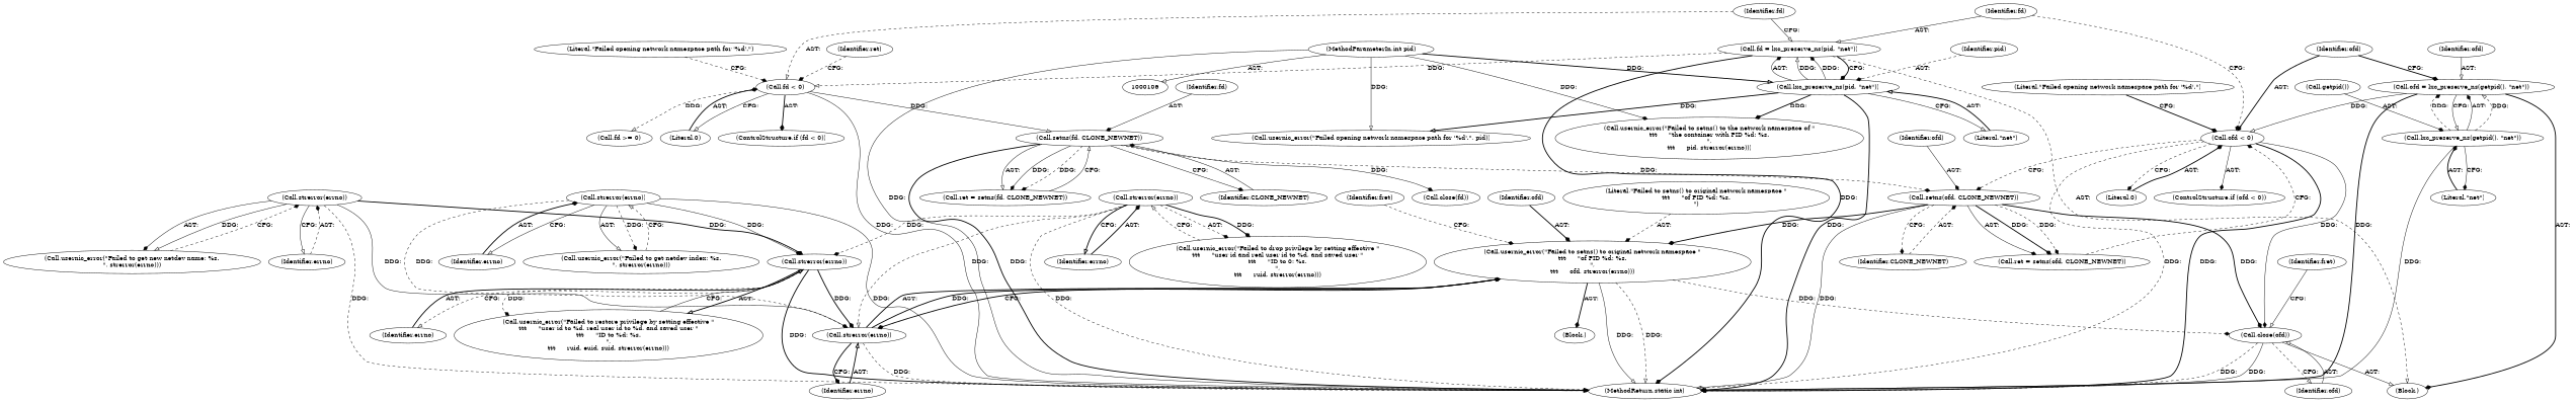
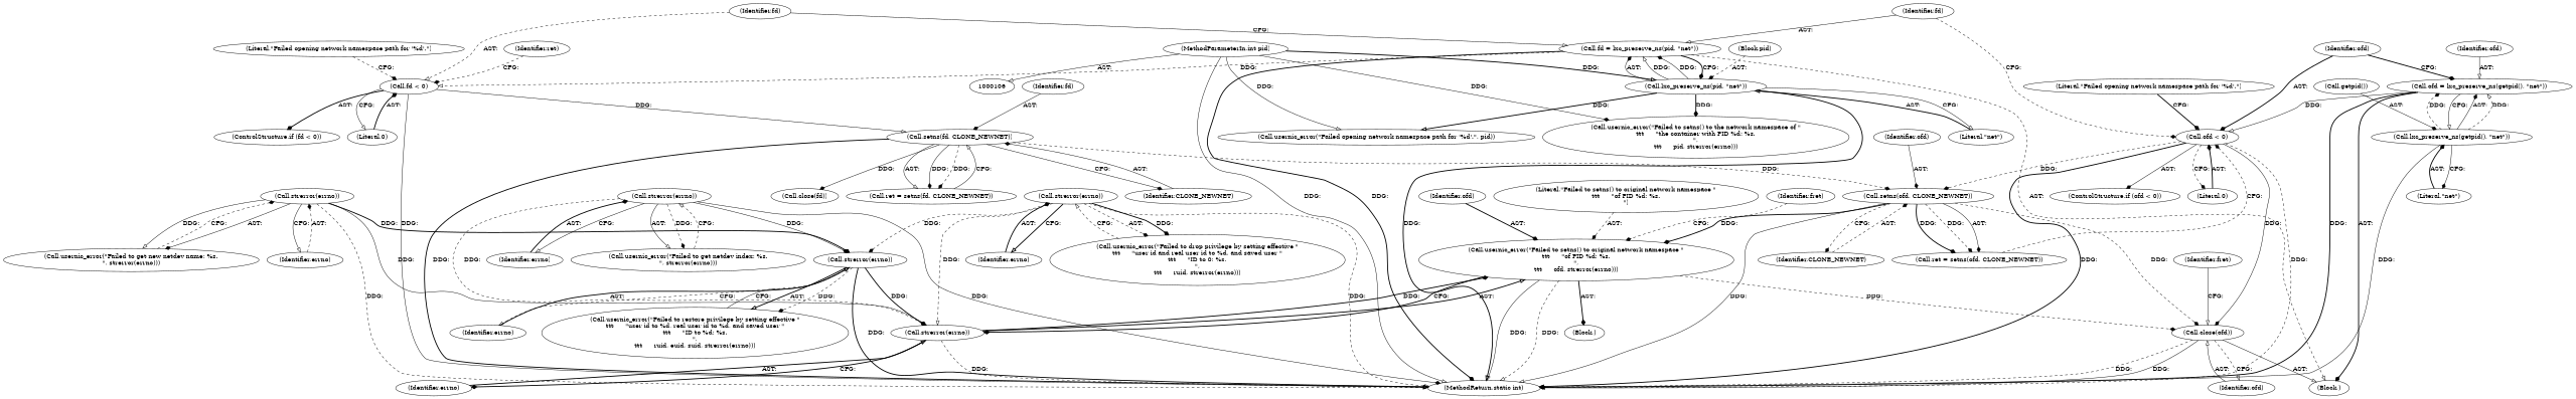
  digraph {
    edge [arrowhead=diamond style=solid]
    n1 [label="(Call,close(ofd))"]
    n2 [label="(Block,)"]
    n3 [label="(Identifier,ofd)"]
    n4 [label="(MethodReturn,static int)"]
    n5 [label="(Call,usernic_error(\"Failed to setns() to original network namespace \"\n\t\t\t      \"of PID %d: %s.\n\",\n\t\t\t      ofd, strerror(errno)))"]
    n6 [label="(Call,strerror(errno))"]
    n7 [label="(Block,)"]
    n8 [label="(Identifier,errno)"]
    n9 [label="(Call,setns(ofd, CLONE_NEWNET))"]
    n10 [label="(Call,ret = setns(ofd, CLONE_NEWNET))"]
    n11 [label="(Identifier,CLONE_NEWNET)"]
    n12 [label="(Call,ofd < 0)"]
    n13 [label="(Literal,0)"]
    n14 [label="(ControlStructure,if (ofd < 0))"]
    n15 [label="(Call,ofd = lxc_preserve_ns(getpid(), \"net\"))"]
    n16 [label="(Call,lxc_preserve_ns(getpid(), \"net\"))"]
    n17 [label="(Literal,\"net\")"]
    n18 [label="(Call,setns(fd, CLONE_NEWNET))"]
    n19 [label="(Call,ret = setns(fd, CLONE_NEWNET))"]
    n20 [label="(Identifier,CLONE_NEWNET)"]
    n21 [label="(Call,close(fd))"]
    n22 [label="(Call,fd < 0)"]
    n23 [label="(ControlStructure,if (fd < 0))"]
    n24 [label="(Literal,0)"]
-   n25 [label="(Call,fd >= 0)"]
    n26 [label="(Call,fd = lxc_preserve_ns(pid, \"net\"))"]
    n27 [label="(Call,lxc_preserve_ns(pid, \"net\"))"]
    n28 [label="(Literal,\"net\")"]
    n29 [label="(Call,usernic_error(\"Failed opening network namespace path for '%d'.\", pid))"]
    n30 [label="(Call,usernic_error(\"Failed to setns() to the network namespace of \"\n\t\t\t      \"the container with PID %d: %s.\n\",\n\t\t\t      pid, strerror(errno)))"]
    n31 [label="(MethodParameterIn,int pid)"]
    1000106
    n33 [label="(Call,strerror(errno))"]
    n34 [label="(Call,strerror(errno))"]
    n35 [label="(Call,usernic_error(\"Failed to get new netdev name: %s.\n\", strerror(errno)))"]
    n36 [label="(Identifier,errno)"]
    n37 [label="(Identifier,errno)"]
    n38 [label="(Call,usernic_error(\"Failed to restore privilege by setting effective \"\n\t\t\t      \"user id to %d, real user id to %d, and saved user \"\n\t\t\t      \"ID to %d: %s.\n\",\n\t\t\t      ruid, euid, suid, strerror(errno)))"]
    n39 [label="(Call,strerror(errno))"]
    n40 [label="(Call,usernic_error(\"Failed to get netdev index: %s.\n\", strerror(errno)))"]
    n41 [label="(Identifier,errno)"]
    n42 [label="(Call,strerror(errno))"]
    n43 [label="(Call,usernic_error(\"Failed to drop privilege by setting effective \"\n\t\t\t      \"user id and real user id to %d, and saved user \"\n\t\t\t      \"ID to 0: %s.\n\",\n\t\t\t      ruid, strerror(errno)))"]
    n44 [label="(Identifier,errno)"]
    n45 [label="(Call,getpid())"]
    n46 [label="(Identifier,fret)"]
    n47 [label="(Identifier,ofd)"]
    n48 [label="(Identifier,ret)"]
    n49 [label="(Identifier,ofd)"]
    n50 [label="(Identifier,fd)"]
    n51 [label="(Identifier,fd)"]
    n52 [label="(Identifier,fd)"]
-   n53 [label="(Identifier,pid)"]
+   n53 [label="(Block,pid)"]
    n54 [label="(Identifier,ofd)"]
    n55 [label="(Literal,\"Failed opening network namespace path for '%d'.\")"]
    n56 [label="(Literal,\"Failed to setns() to original network namespace \"\n\t\t\t      \"of PID %d: %s.\n\")"]
    n57 [label="(Literal,\"Failed opening network namespace path for '%d'.\")"]
    n58 [label="(Identifier,fret)"]
    n59 [label="(Identifier,ofd)"]
    n1 -> n2 [arrowhead=onormal label="AST: "]
    n1 -> n3 [arrowhead=onormal label="CFG: " style=dashed]
    n1 -> n4 [label="DDG: " style=dashed]
    n1 -> n4 [arrowhead=onormal label="DDG: "]
    n3 -> n1 [arrowhead=onormal label="AST: "]
    n5 -> n1 [label="DDG: " style=dashed]
    n5 -> n4 [arrowhead=onormal label="DDG: "]
    n5 -> n4 [arrowhead=onormal label="DDG: " style=dashed]
    n5 -> n6 [label="CFG: " style=bold]
    n5 -> n7 [label="AST: " style=bold]
    n6 -> n4 [arrowhead=onormal label="DDG: " style=dashed]
    n6 -> n5 [arrowhead=onormal label="AST: " style=bold]
    n6 -> n5 [label="DDG: " style=bold]
    n6 -> n8 [label="CFG: " style=bold]
    n8 -> n6 [arrowhead=onormal label="AST: " style=bold]
-   n9 -> n1 [label="DDG: " style=bold]
+   n9 -> n1 [label="DDG: " style=dashed]
    n9 -> n4 [arrowhead=onormal label="DDG: "]
    n9 -> n5 [label="DDG: " style=bold]
    n9 -> n10 [label="AST: "]
    n9 -> n10 [label="DDG: " style=bold]
    n9 -> n10 [label="DDG: " style=dashed]
    n9 -> n11 [label="CFG: " style=dashed]
    n10 -> n12 [label="CFG: " style=dashed]
    n11 -> n9 [label="AST: " style=dashed]
    n12 -> n1 [label="DDG: "]
    n12 -> n4 [arrowhead=onormal label="DDG: " style=bold]
    n12 -> n4 [arrowhead=onormal label="DDG: " style=dashed]
-   n12 -> n9 [label="CFG: " style=dashed]
+   n12 -> n9 [label="DDG: " style=dashed]
    n12 -> n13 [label="CFG: " style=dashed]
    n12 -> n14 [label="AST: "]
    n13 -> n12 [label="AST: " style=bold]
    n15 -> n2 [label="AST: " style=bold]
    n15 -> n4 [label="DDG: " style=bold]
    n15 -> n12 [arrowhead=onormal label="DDG: "]
    n15 -> n16 [arrowhead=onormal label="CFG: "]
    n16 -> n4 [label="DDG: "]
    n16 -> n15 [label="AST: "]
    n16 -> n15 [arrowhead=onormal label="DDG: " style=dashed]
    n16 -> n15 [label="DDG: " style=dashed]
    n16 -> n17 [label="CFG: "]
    n17 -> n16 [label="AST: " style=bold]
    n18 -> n4 [arrowhead=onormal label="DDG: " style=bold]
    n18 -> n9 [label="DDG: " style=dashed]
    n18 -> n19 [arrowhead=onormal label="AST: "]
    n18 -> n19 [label="DDG: "]
    n18 -> n19 [label="DDG: " style=dashed]
    n18 -> n20 [label="CFG: "]
    n18 -> n21 [label="DDG: "]
    n19 -> n18 [arrowhead=onormal label="CFG: "]
    n20 -> n18 [label="AST: "]
    n22 -> n4 [arrowhead=onormal label="DDG: "]
    n22 -> n18 [arrowhead=onormal label="DDG: "]
    n22 -> n23 [label="AST: " style=bold]
    n22 -> n24 [arrowhead=onormal label="CFG: "]
-   n22 -> n25 [arrowhead=onormal label="DDG: " style=dashed]
    n24 -> n22 [label="AST: " style=bold]
    n26 -> n2 [arrowhead=onormal label="AST: " style=dashed]
    n26 -> n4 [label="DDG: " style=bold]
    n26 -> n22 [arrowhead=onormal label="DDG: " style=dashed]
    n26 -> n27 [label="CFG: " style=bold]
    n27 -> n4 [arrowhead=onormal label="DDG: " style=bold]
    n27 -> n26 [label="AST: "]
    n27 -> n26 [arrowhead=onormal label="DDG: "]
    n27 -> n26 [label="DDG: "]
    n27 -> n28 [arrowhead=onormal label="CFG: "]
    n27 -> n29 [arrowhead=onormal label="DDG: " style=bold]
    n27 -> n30 [label="DDG: " style=bold]
    n28 -> n27 [arrowhead=onormal label="AST: " style=bold]
    n31 -> n4 [arrowhead=onormal label="DDG: "]
    n31 -> n27 [arrowhead=onormal label="DDG: " style=bold]
    n31 -> n29 [arrowhead=onormal label="DDG: "]
    n31 -> n30 [label="DDG: "]
    n31 -> 1000106 [arrowhead=onormal label="AST: "]
    n33 -> n4 [arrowhead=onormal label="DDG: " style=dashed]
    n33 -> n6 [arrowhead=onormal label="DDG: "]
    n33 -> n34 [label="DDG: " style=bold]
    n33 -> n35 [label="AST: "]
    n33 -> n35 [arrowhead=onormal label="DDG: "]
    n33 -> n36 [arrowhead=onormal label="CFG: "]
    n34 -> n4 [arrowhead=onormal label="DDG: " style=bold]
    n34 -> n6 [label="DDG: " style=bold]
    n34 -> n37 [arrowhead=onormal label="CFG: " style=dashed]
    n34 -> n38 [arrowhead=onormal label="AST: " style=bold]
    n34 -> n38 [label="DDG: " style=dashed]
    n35 -> n33 [label="CFG: " style=dashed]
    n36 -> n33 [label="AST: " style=dashed]
    n37 -> n34 [arrowhead=onormal label="AST: " style=bold]
    n38 -> n34 [arrowhead=onormal label="CFG: "]
    n39 -> n4 [label="DDG: "]
    n39 -> n6 [label="DDG: " style=dashed]
    n39 -> n34 [label="DDG: "]
    n39 -> n40 [arrowhead=onormal label="AST: "]
    n39 -> n40 [label="DDG: " style=dashed]
    n39 -> n41 [arrowhead=onormal label="CFG: "]
    n40 -> n39 [arrowhead=onormal label="CFG: " style=dashed]
    n41 -> n39 [label="AST: " style=bold]
    n42 -> n4 [arrowhead=onormal label="DDG: " style=dashed]
    n42 -> n6 [arrowhead=onormal label="DDG: " style=dashed]
    n42 -> n34 [label="DDG: " style=dashed]
    n42 -> n43 [label="AST: " style=dashed]
    n42 -> n43 [label="DDG: " style=bold]
    n42 -> n44 [arrowhead=onormal label="CFG: " style=bold]
    n43 -> n42 [arrowhead=onormal label="CFG: " style=dashed]
    n44 -> n42 [label="AST: " style=bold]
    n45 -> n16 [label="AST: "]
    n46 -> n5 [label="CFG: " style=dashed]
    n47 -> n5 [label="AST: " style=bold]
    n48 -> n22 [label="CFG: " style=dashed]
    n49 -> n9 [label="AST: "]
    n50 -> n22 [arrowhead=onormal label="AST: " style=dashed]
    n50 -> n26 [arrowhead=onormal label="CFG: "]
    n51 -> n12 [label="CFG: " style=dashed]
    n51 -> n26 [arrowhead=onormal label="AST: "]
    n52 -> n18 [label="AST: "]
    n53 -> n27 [label="AST: " style=dashed]
    n54 -> n15 [arrowhead=onormal label="AST: "]
    n55 -> n22 [label="CFG: " style=dashed]
    n56 -> n5 [label="AST: " style=dashed]
    n57 -> n12 [label="CFG: " style=bold]
    n58 -> n1 [arrowhead=onormal label="CFG: "]
    n59 -> n12 [label="AST: " style=bold]
    n59 -> n15 [label="CFG: " style=bold]
  }
